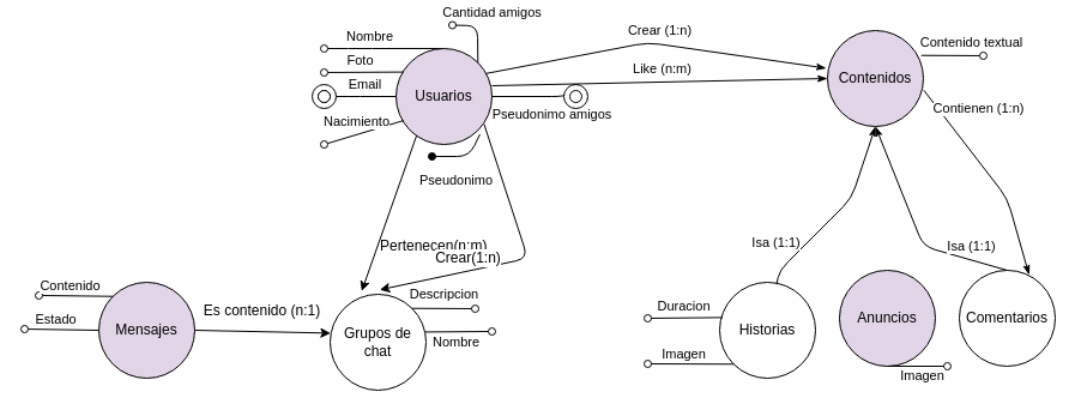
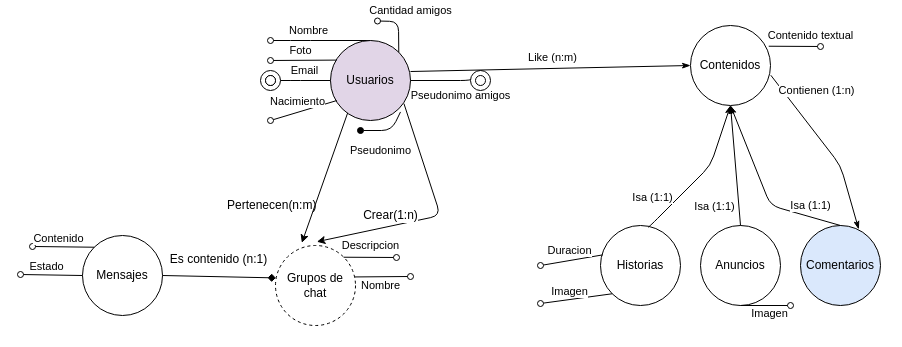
  <mxCell id="0" />
  <mxCell id="1" parent="0" />
  <mxCell id="2" value="&lt;div&gt;Nombre&lt;/div&gt;" style="endArrow=none;html=1;strokeColor=#000000;startArrow=oval;startFill=0;entryX=0.5;entryY=0;entryDx=0;entryDy=0;" parent="1" target="3" edge="1"><mxGeometry x="-0.25" y="10" width="50" height="50" relative="1" as="geometry"><mxPoint x="270" y="40" as="sourcePoint" /><mxPoint x="430" y="40" as="targetPoint" /><Array as="points"><mxPoint x="300" y="40" /></Array><mxPoint as="offset" /></mxGeometry></mxCell>
  <mxCell id="3" value="Usuarios" style="ellipse;whiteSpace=wrap;html=1;aspect=fixed;fillColor=#e1d5e7;" parent="1" vertex="1"><mxGeometry x="330" y="40" width="80" height="80" as="geometry" /></mxCell>
  <mxCell id="4" value="&lt;div&gt;Foto&lt;/div&gt;" style="endArrow=none;html=1;strokeColor=#000000;startArrow=oval;startFill=0;entryX=0.077;entryY=0.245;entryDx=0;entryDy=0;entryPerimeter=0;" parent="1" target="3" edge="1"><mxGeometry x="-0.092" y="10" width="50" height="50" relative="1" as="geometry"><mxPoint x="270" y="60" as="sourcePoint" /><mxPoint x="330" y="61" as="targetPoint" /><Array as="points" /><mxPoint as="offset" /></mxGeometry></mxCell>
  <mxCell id="5" value="Email" style="endArrow=none;html=1;strokeColor=#000000;startArrow=oval;startFill=0;entryX=0;entryY=0.5;entryDx=0;entryDy=0;" parent="1" target="3" edge="1"><mxGeometry x="0.142" y="10" width="50" height="50" relative="1" as="geometry"><mxPoint x="270" y="80" as="sourcePoint" /><mxPoint x="400" y="70.048" as="targetPoint" /><Array as="points"><mxPoint x="290" y="80" /></Array><mxPoint as="offset" /></mxGeometry></mxCell>
  <mxCell id="6" value="" style="ellipse;whiteSpace=wrap;html=1;aspect=fixed;" parent="1" vertex="1"><mxGeometry x="260" y="70" width="20" height="20" as="geometry" /></mxCell>
  <mxCell id="7" value="" style="ellipse;whiteSpace=wrap;html=1;aspect=fixed;" parent="1" vertex="1"><mxGeometry x="265" y="75" width="10" height="10" as="geometry" /></mxCell>
  <mxCell id="8" value="Nacimiento" style="endArrow=none;html=1;strokeColor=#000000;startArrow=oval;startFill=0;entryX=0.077;entryY=0.245;entryDx=0;entryDy=0;entryPerimeter=0;" parent="1" edge="1"><mxGeometry x="-0.092" y="10" width="50" height="50" relative="1" as="geometry"><mxPoint x="270" y="120" as="sourcePoint" /><mxPoint x="336.19" y="100.071" as="targetPoint" /><Array as="points" /><mxPoint as="offset" /></mxGeometry></mxCell>
  <mxCell id="9" value="&lt;div&gt;Pseudonimo amigos&lt;/div&gt;" style="endArrow=none;html=1;strokeColor=#000000;startArrow=oval;startFill=0;entryX=1;entryY=0.5;entryDx=0;entryDy=0;exitX=0.5;exitY=0;exitDx=0;exitDy=0;" parent="1" source="12" target="3" edge="1"><mxGeometry x="-0.686" y="18" width="50" height="50" relative="1" as="geometry"><mxPoint x="510" y="80" as="sourcePoint" /><mxPoint x="350" y="130.048" as="targetPoint" /><Array as="points"><mxPoint x="470" y="80" /></Array><mxPoint x="-10" y="-3" as="offset" /></mxGeometry></mxCell>
  <mxCell id="10" value="" style="ellipse;whiteSpace=wrap;html=1;aspect=fixed;" parent="1" vertex="1"><mxGeometry x="470" y="70" width="20" height="20" as="geometry" /></mxCell>
  <mxCell id="11" value="" style="ellipse;whiteSpace=wrap;html=1;aspect=fixed;" parent="1" vertex="1"><mxGeometry x="265" y="75" width="10" height="10" as="geometry" /></mxCell>
  <mxCell id="12" value="" style="ellipse;whiteSpace=wrap;html=1;aspect=fixed;" parent="1" vertex="1"><mxGeometry x="475" y="75" width="10" height="10" as="geometry" /></mxCell>
  <mxCell id="13" value="Cantidad amigos" style="endArrow=none;html=1;strokeColor=#000000;startArrow=oval;startFill=0;entryX=1;entryY=0;entryDx=0;entryDy=0;" parent="1" target="3" edge="1"><mxGeometry x="-0.191" y="16" width="50" height="50" relative="1" as="geometry"><mxPoint x="377" y="20.5" as="sourcePoint" /><mxPoint x="443.19" y="20.071" as="targetPoint" /><Array as="points"><mxPoint x="398" y="21" /></Array><mxPoint x="-4" y="-11" as="offset" /></mxGeometry></mxCell>
  <mxCell id="14" value="Pseudonimo" style="endArrow=none;html=1;strokeColor=#000000;startArrow=oval;startFill=1;entryX=0.875;entryY=0.893;entryDx=0;entryDy=0;entryPerimeter=0;" parent="1" target="3" edge="1"><mxGeometry x="-0.225" y="-20" width="50" height="50" relative="1" as="geometry"><mxPoint x="360" y="130" as="sourcePoint" /><mxPoint x="391.095" y="171.452" as="targetPoint" /><Array as="points"><mxPoint x="391" y="130" /></Array><mxPoint as="offset" /></mxGeometry></mxCell>
- <mxCell id="15" value="Contenidos" style="ellipse;whiteSpace=wrap;html=1;aspect=fixed;fillColor=#e1d5e7;" parent="1" vertex="1"><mxGeometry x="690" y="25" width="80" height="80" as="geometry" /></mxCell>
- <mxCell id="16" value="Crear (1:n)" style="endArrow=none;html=1;strokeColor=#000000;startArrow=classicThin;startFill=1;exitX=-0.012;exitY=0.393;exitDx=0;exitDy=0;exitPerimeter=0;entryX=0.94;entryY=0.26;entryDx=0;entryDy=0;entryPerimeter=0;" parent="1" source="15" target="3" edge="1"><mxGeometry x="-0.012" y="-11" width="50" height="50" relative="1" as="geometry"><mxPoint x="500" y="185" as="sourcePoint" /><mxPoint x="550" y="135" as="targetPoint" /><Array as="points"><mxPoint x="540" y="35" /></Array><mxPoint as="offset" /></mxGeometry></mxCell>
+ <mxCell id="15" value="Contenidos" style="ellipse;whiteSpace=wrap;html=1;aspect=fixed;" parent="1" vertex="1"><mxGeometry x="690" y="25" width="80" height="80" as="geometry" /></mxCell>
  <mxCell id="17" value="Like (n:m)" style="endArrow=none;html=1;strokeColor=#000000;startArrow=classicThin;startFill=1;" parent="1" edge="1"><mxGeometry x="-0.012" y="-11" width="50" height="50" relative="1" as="geometry"><mxPoint x="690" y="65" as="sourcePoint" /><mxPoint x="410" y="71" as="targetPoint" /><Array as="points" /><mxPoint as="offset" /></mxGeometry></mxCell>
- <mxCell id="18" value="Historias" style="ellipse;whiteSpace=wrap;html=1;aspect=fixed;" parent="1" vertex="1"><mxGeometry x="600" y="235" width="80" height="80" as="geometry" /></mxCell>
- <mxCell id="19" value="Anuncios" style="ellipse;whiteSpace=wrap;html=1;aspect=fixed;fillColor=#e1d5e7;" parent="1" vertex="1"><mxGeometry x="700" y="225" width="80" height="80" as="geometry" /></mxCell>
- <mxCell id="20" value="Comentarios" style="ellipse;whiteSpace=wrap;html=1;aspect=fixed;" parent="1" vertex="1"><mxGeometry x="800" y="225" width="80" height="80" as="geometry" /></mxCell>
+ <mxCell id="18" value="Historias" style="ellipse;whiteSpace=wrap;html=1;aspect=fixed;" parent="1" vertex="1"><mxGeometry x="600" y="225" width="80" height="80" as="geometry" /></mxCell>
+ <mxCell id="19" value="Anuncios" style="ellipse;whiteSpace=wrap;html=1;aspect=fixed;" parent="1" vertex="1"><mxGeometry x="700" y="225" width="80" height="80" as="geometry" /></mxCell>
+ <mxCell id="20" value="Comentarios" style="ellipse;whiteSpace=wrap;html=1;aspect=fixed;fillColor=#dae8fc;" parent="1" vertex="1"><mxGeometry x="800" y="225" width="80" height="80" as="geometry" /></mxCell>
  <mxCell id="21" value="Imagen" style="endArrow=none;html=1;strokeColor=#000000;startArrow=oval;startFill=0;entryX=0;entryY=1;entryDx=0;entryDy=0;" parent="1" target="18" edge="1"><mxGeometry x="-0.164" y="8" width="50" height="50" relative="1" as="geometry"><mxPoint x="540" y="303" as="sourcePoint" /><mxPoint x="616" y="240" as="targetPoint" /><Array as="points" /><mxPoint as="offset" /></mxGeometry></mxCell>
  <mxCell id="22" value="Duracion" style="endArrow=none;html=1;strokeColor=#000000;startArrow=oval;startFill=0;entryX=0.029;entryY=0.367;entryDx=0;entryDy=0;entryPerimeter=0;" parent="1" target="18" edge="1"><mxGeometry x="-0.034" y="10" width="50" height="50" relative="1" as="geometry"><mxPoint x="540" y="265" as="sourcePoint" /><mxPoint x="610" y="255" as="targetPoint" /><Array as="points" /><mxPoint as="offset" /></mxGeometry></mxCell>
  <mxCell id="23" value="Imagen" style="endArrow=none;html=1;strokeColor=#000000;startArrow=oval;startFill=0;entryX=0.5;entryY=1;entryDx=0;entryDy=0;" parent="1" target="19" edge="1"><mxGeometry x="-0.164" y="8" width="50" height="50" relative="1" as="geometry"><mxPoint x="790" y="305" as="sourcePoint" /><mxPoint x="826.667" y="295.333" as="targetPoint" /><Array as="points" /><mxPoint as="offset" /></mxGeometry></mxCell>
  <mxCell id="24" value="Isa (1:1)" style="endArrow=none;html=1;strokeColor=#000000;startArrow=classicThin;startFill=1;entryX=0.594;entryY=0.022;entryDx=0;entryDy=0;entryPerimeter=0;exitX=0.5;exitY=1;exitDx=0;exitDy=0;" parent="1" source="15" target="18" edge="1"><mxGeometry x="0.679" y="-18" width="50" height="50" relative="1" as="geometry"><mxPoint x="700" y="75" as="sourcePoint" /><mxPoint x="570" y="215" as="targetPoint" /><Array as="points"><mxPoint x="710" y="165" /><mxPoint x="650" y="225" /></Array><mxPoint as="offset" /></mxGeometry></mxCell>
  <mxCell id="25" value="Isa (1:1)" style="endArrow=none;html=1;strokeColor=#000000;startArrow=classicThin;startFill=1;entryX=0.5;entryY=0;entryDx=0;entryDy=0;exitX=0.5;exitY=1;exitDx=0;exitDy=0;" parent="1" source="15" target="20" edge="1"><mxGeometry x="0.619" y="11" width="50" height="50" relative="1" as="geometry"><mxPoint x="710" y="85" as="sourcePoint" /><mxPoint x="597.552" y="266.793" as="targetPoint" /><Array as="points"><mxPoint x="770" y="205" /></Array><mxPoint as="offset" /></mxGeometry></mxCell>
+ <mxCell id="26" value="Isa (1:1)" style="endArrow=none;html=1;strokeColor=#000000;startArrow=classicThin;startFill=1;entryX=0.5;entryY=0;entryDx=0;entryDy=0;exitX=0.5;exitY=1;exitDx=0;exitDy=0;" parent="1" source="15" target="19" edge="1"><mxGeometry x="0.624" y="-24" width="50" height="50" relative="1" as="geometry"><mxPoint x="720" y="95" as="sourcePoint" /><mxPoint x="607.552" y="276.793" as="targetPoint" /><Array as="points" /><mxPoint y="1" as="offset" /></mxGeometry></mxCell>
  <mxCell id="27" value="Contienen (1:n)" style="endArrow=none;html=1;strokeColor=#000000;startArrow=classicThin;startFill=1;exitX=0.728;exitY=0.048;exitDx=0;exitDy=0;entryX=1.004;entryY=0.622;entryDx=0;entryDy=0;entryPerimeter=0;exitPerimeter=0;" parent="1" source="20" target="15" edge="1"><mxGeometry x="0.555" y="-27" width="50" height="50" relative="1" as="geometry"><mxPoint x="740" y="115" as="sourcePoint" /><mxPoint x="766" y="58" as="targetPoint" /><Array as="points"><mxPoint x="840" y="165" /></Array><mxPoint as="offset" /></mxGeometry></mxCell>
  <mxCell id="28" value="Contenido textual" style="endArrow=none;html=1;strokeColor=#000000;startArrow=oval;startFill=0;entryX=0.978;entryY=0.259;entryDx=0;entryDy=0;entryPerimeter=0;" parent="1" target="15" edge="1"><mxGeometry x="-0.612" y="-11" width="50" height="50" relative="1" as="geometry"><mxPoint x="820" y="46" as="sourcePoint" /><mxPoint x="875.69" y="55" as="targetPoint" /><Array as="points" /><mxPoint as="offset" /></mxGeometry></mxCell>
- <mxCell id="29" value="Mensajes" style="ellipse;whiteSpace=wrap;html=1;aspect=fixed;fillColor=#e1d5e7;" parent="1" vertex="1"><mxGeometry x="82" y="235" width="80" height="80" as="geometry" /></mxCell>
+ <mxCell id="29" value="Mensajes" style="ellipse;whiteSpace=wrap;html=1;aspect=fixed;" parent="1" vertex="1"><mxGeometry x="82" y="235" width="80" height="80" as="geometry" /></mxCell>
  <mxCell id="30" value="Contenido" style="endArrow=none;html=1;strokeColor=#000000;startArrow=oval;startFill=0;entryX=0;entryY=0;entryDx=0;entryDy=0;" parent="1" target="29" edge="1"><mxGeometry x="-0.164" y="8" width="50" height="50" relative="1" as="geometry"><mxPoint x="32" y="246" as="sourcePoint" /><mxPoint x="217.69" y="285" as="targetPoint" /><Array as="points" /><mxPoint as="offset" /></mxGeometry></mxCell>
  <mxCell id="31" value="Estado" style="endArrow=none;html=1;strokeColor=#000000;startArrow=oval;startFill=0;entryX=0;entryY=0;entryDx=0;entryDy=0;" parent="1" edge="1"><mxGeometry x="-0.164" y="8" width="50" height="50" relative="1" as="geometry"><mxPoint x="20" y="274" as="sourcePoint" /><mxPoint x="82" y="275" as="targetPoint" /><Array as="points" /><mxPoint as="offset" /></mxGeometry></mxCell>
- <mxCell id="32" value="Grupos de chat" style="ellipse;whiteSpace=wrap;html=1;aspect=fixed;" parent="1" vertex="1"><mxGeometry x="275" y="245" width="80" height="80" as="geometry" /></mxCell>
+ <mxCell id="32" value="Grupos de chat" style="ellipse;whiteSpace=wrap;html=1;aspect=fixed;dashed=1;" parent="1" vertex="1"><mxGeometry x="275" y="245" width="80" height="80" as="geometry" /></mxCell>
  <mxCell id="33" value="Nombre" style="endArrow=none;html=1;strokeColor=#000000;startArrow=oval;startFill=0;entryX=0.987;entryY=0.393;entryDx=0;entryDy=0;entryPerimeter=0;" parent="1" target="32" edge="1"><mxGeometry x="0.073" y="9" width="50" height="50" relative="1" as="geometry"><mxPoint x="410" y="276" as="sourcePoint" /><mxPoint x="360" y="245" as="targetPoint" /><Array as="points" /><mxPoint as="offset" /></mxGeometry></mxCell>
  <mxCell id="34" value="Descripcion" style="endArrow=none;html=1;strokeColor=#000000;startArrow=oval;startFill=0;entryX=1;entryY=0;entryDx=0;entryDy=0;" parent="1" target="32" edge="1"><mxGeometry x="-0.01" y="-12" width="50" height="50" relative="1" as="geometry"><mxPoint x="396" y="257" as="sourcePoint" /><mxPoint x="339.952" y="255.476" as="targetPoint" /><Array as="points" /><mxPoint as="offset" /></mxGeometry></mxCell>
- <mxCell id="35" value="" style="endArrow=classic;html=1;strokeColor=#000000;exitX=1;exitY=0.5;exitDx=0;exitDy=0;entryX=0.005;entryY=0.405;entryDx=0;entryDy=0;entryPerimeter=0;" parent="1" source="29" target="32" edge="1"><mxGeometry width="50" height="50" relative="1" as="geometry"><mxPoint x="210" y="395" as="sourcePoint" /><mxPoint x="260" y="345" as="targetPoint" /></mxGeometry></mxCell>
+ <mxCell id="35" value="" style="endArrow=diamond;html=1;strokeColor=#000000;exitX=1;exitY=0.5;exitDx=0;exitDy=0;entryX=0.005;entryY=0.405;entryDx=0;entryDy=0;entryPerimeter=0;" parent="1" source="29" target="32" edge="1"><mxGeometry width="50" height="50" relative="1" as="geometry"><mxPoint x="210" y="395" as="sourcePoint" /><mxPoint x="260" y="345" as="targetPoint" /></mxGeometry></mxCell>
  <mxCell id="36" value="Es contenido (n:1)" style="text;html=1;resizable=0;points=[];align=center;verticalAlign=middle;labelBackgroundColor=#ffffff;" parent="35" vertex="1" connectable="0"><mxGeometry x="0.128" relative="1" as="geometry"><mxPoint x="-8" y="-18" as="offset" /></mxGeometry></mxCell>
  <mxCell id="37" value="" style="endArrow=classic;html=1;strokeColor=#000000;exitX=0.215;exitY=0.904;exitDx=0;exitDy=0;exitPerimeter=0;entryX=0.329;entryY=-0.033;entryDx=0;entryDy=0;entryPerimeter=0;" parent="1" source="3" target="32" edge="1"><mxGeometry width="50" height="50" relative="1" as="geometry"><mxPoint x="340" y="145" as="sourcePoint" /><mxPoint x="157" y="245" as="targetPoint" /></mxGeometry></mxCell>
- <mxCell id="38" value="&lt;div&gt;Pertenecen(n:m)&lt;/div&gt;" style="text;html=1;resizable=0;points=[];autosize=1;align=left;verticalAlign=top;spacingTop=-4;direction=west;" parent="1" vertex="1"><mxGeometry x="315" y="195" width="110" height="20" as="geometry" /></mxCell>
+ <mxCell id="38" value="&lt;div&gt;Pertenecen(n:m)&lt;/div&gt;" style="text;html=1;resizable=0;points=[];autosize=1;align=left;verticalAlign=top;spacingTop=-4;direction=west;" parent="1" vertex="1"><mxGeometry x="225" y="195" width="110" height="20" as="geometry" /></mxCell>
  <mxCell id="39" value="" style="endArrow=classic;html=1;strokeColor=#000000;exitX=0.918;exitY=0.789;exitDx=0;exitDy=0;exitPerimeter=0;entryX=0.517;entryY=-0.047;entryDx=0;entryDy=0;entryPerimeter=0;" parent="1" source="3" target="32" edge="1"><mxGeometry width="50" height="50" relative="1" as="geometry"><mxPoint x="360" y="225" as="sourcePoint" /><mxPoint x="410" y="175" as="targetPoint" /><Array as="points"><mxPoint x="440" y="215" /></Array></mxGeometry></mxCell>
  <mxCell id="40" value="Crear(1:n)" style="text;html=1;resizable=0;points=[];align=center;verticalAlign=middle;labelBackgroundColor=#ffffff;" parent="39" vertex="1" connectable="0"><mxGeometry x="-0.071" y="-26" relative="1" as="geometry"><mxPoint x="-24" y="-4" as="offset" /></mxGeometry></mxCell>
